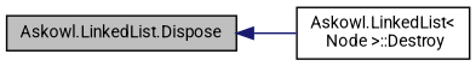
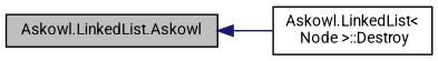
  digraph {
    rankdir=LR
    fontname=Roboto
    node [color=black fontname=Roboto fontsize=10 shape=record]
-   n1 [fillcolor=grey75 fontcolor=black height=0.2 label="Askowl.LinkedList.Dispose" style=filled width=0.4]
+   n1 [fillcolor=grey75 fontcolor=black height=0.2 label="Askowl.LinkedList.Askowl" style=filled width=0.4]
    n2 [height=0.2 label="Askowl.LinkedList\<\l Node \>::Destroy" width=0.4]
    n1 -> n2 [color=midnightblue dir=back fontname=Roboto fontsize=10 labelfontname=Helvetica labelfontsize=10 style=solid]
  }
